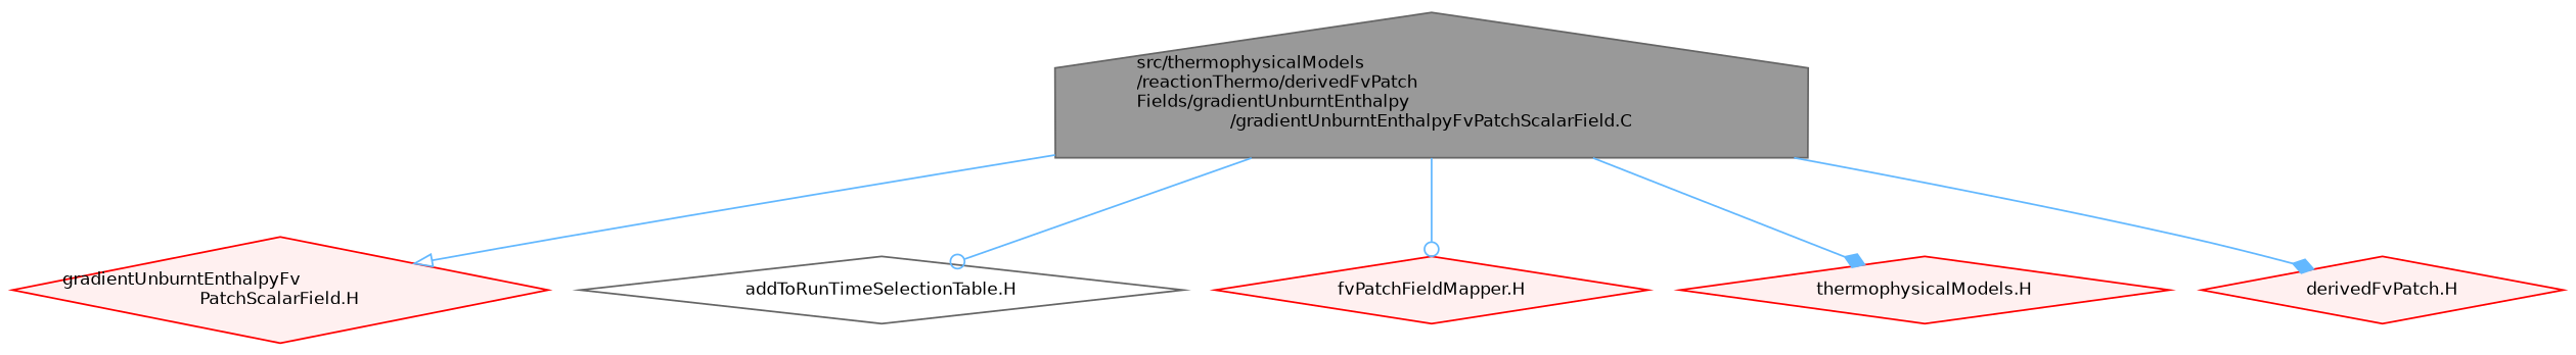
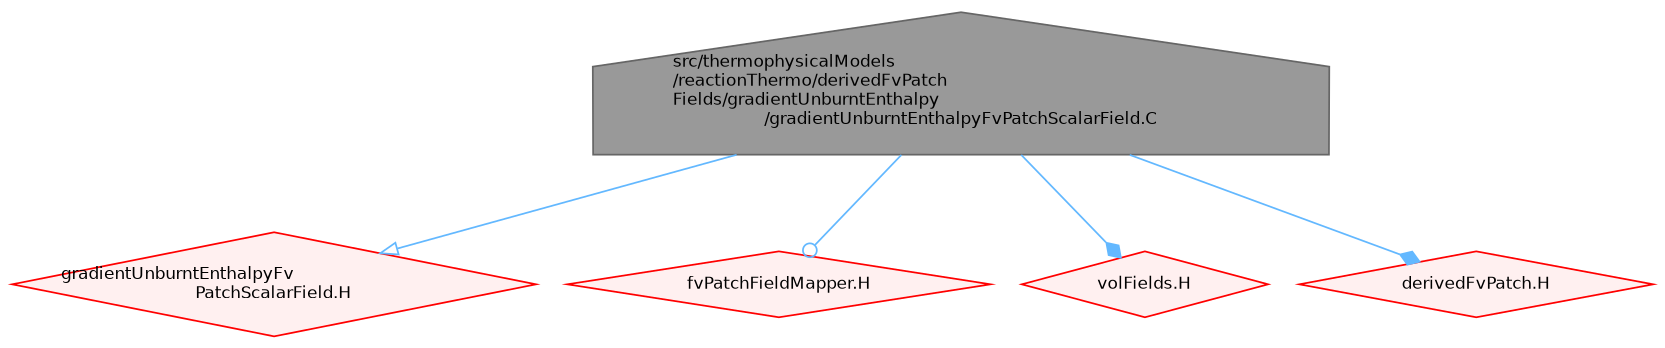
  digraph {
    node [color=red fillcolor="#FFF0F0" fontname=Helvetica fontsize=10 shape=diamond style=filled]
    edge [arrowhead=odot color=steelblue1 fontname=Helvetica fontsize=10 labelfontname=Helvetica labelfontsize=10 style=solid]
    n1 [color=gray40 fillcolor=grey60 fontcolor=black height=0.2 label="src/thermophysicalModels\l/reactionThermo/derivedFvPatch\lFields/gradientUnburntEnthalpy\l/gradientUnburntEnthalpyFvPatchScalarField.C" shape=house width=0.4]
    n2 [height=0.2 label="gradientUnburntEnthalpyFv\lPatchScalarField.H" width=0.4]
-   n3 [color=grey40 fillcolor=white height=0.2 label="addToRunTimeSelectionTable.H" width=0.4]
    n4 [height=0.2 label="fvPatchFieldMapper.H" width=0.4]
-   n5 [height=0.2 label="thermophysicalModels.H" width=0.4]
+   n5 [height=0.2 label="volFields.H" width=0.4]
    n6 [height=0.2 label="derivedFvPatch.H" width=0.4]
    n1 -> n2 [arrowhead=onormal]
-   n1 -> n3
    n1 -> n4
    n1 -> n5 [arrowhead=diamond]
    n1 -> n6 [arrowhead=diamond]
  }
